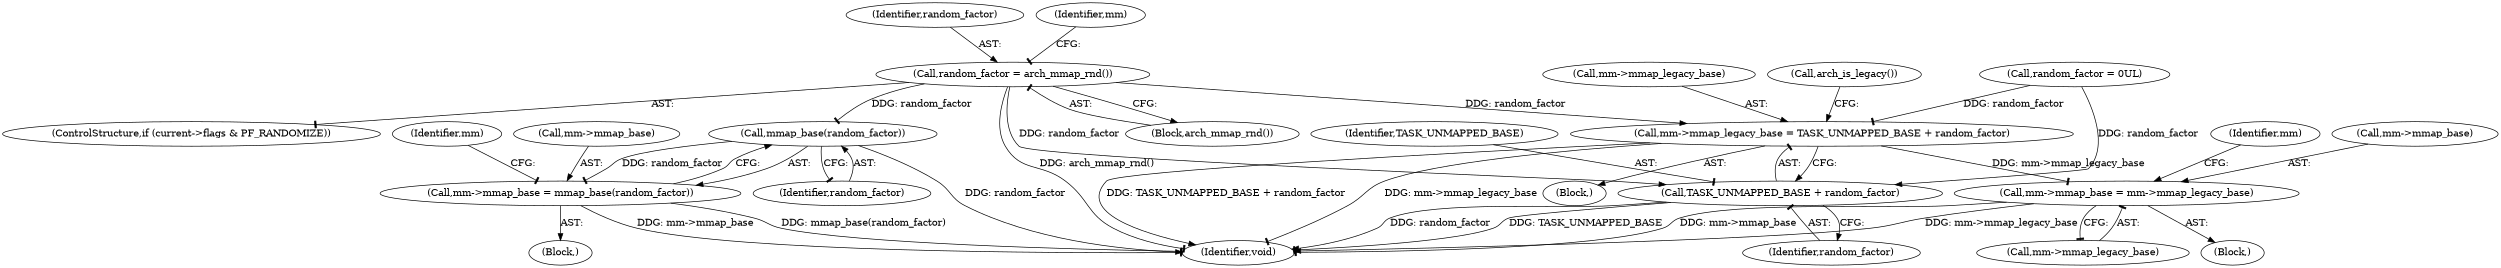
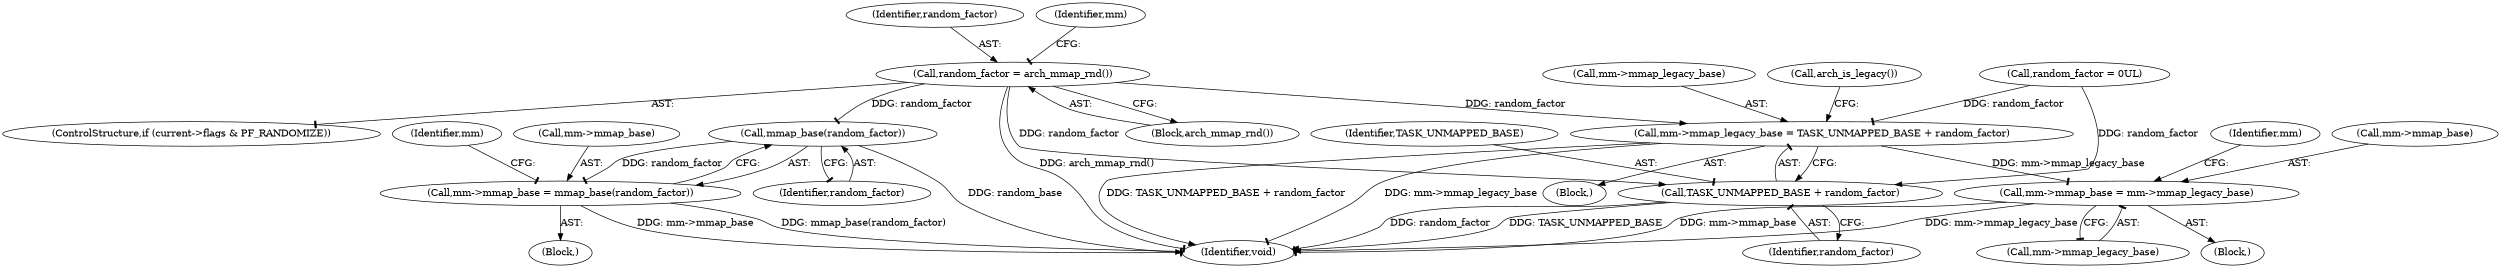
  digraph {
    edge [arrowhead=normal]
    n1 [label="(Call,random_factor = arch_mmap_rnd())"]
    n2 [label="(Call,mm->mmap_legacy_base = TASK_UNMAPPED_BASE + random_factor)"]
    n3 [label="(Call,TASK_UNMAPPED_BASE + random_factor)"]
    n4 [label="(Call,mmap_base(random_factor))"]
    n5 [label="(Identifier,void)"]
    n6 [label="(Block,arch_mmap_rnd())"]
    n7 [label="(ControlStructure,if (current->flags & PF_RANDOMIZE))"]
    n8 [label="(Call,mm->mmap_base = mm->mmap_legacy_base)"]
    n9 [label="(Block,)"]
    n10 [label="(Identifier,random_factor)"]
    n11 [label="(Call,mm->mmap_base = mmap_base(random_factor))"]
    n12 [label="(Identifier,random_factor)"]
    n13 [label="(Call,mm->mmap_legacy_base)"]
    n14 [label="(Block,)"]
    n15 [label="(Block,)"]
    n16 [label="(Call,mm->mmap_legacy_base)"]
    n17 [label="(Identifier,random_factor)"]
    n18 [label="(Call,mm->mmap_base)"]
    n19 [label="(Call,arch_is_legacy())"]
    n20 [label="(Identifier,mm)"]
    n21 [label="(Call,mm->mmap_base)"]
    n22 [label="(Identifier,mm)"]
    n23 [label="(Identifier,TASK_UNMAPPED_BASE)"]
    n24 [label="(Identifier,mm)"]
    n25 [label="(Call,random_factor = 0UL)"]
    n1 -> n2 [label="DDG: random_factor"]
    n1 -> n3 [label="DDG: random_factor"]
    n1 -> n4 [arrowhead=tee label="DDG: random_factor"]
    n1 -> n5 [arrowhead=tee label="DDG: arch_mmap_rnd()"]
    n1 -> n6 [label="CFG: "]
    n1 -> n7 [arrowhead=tee label="AST: "]
    n2 -> n3 [label="CFG: "]
    n2 -> n5 [arrowhead=tee label="DDG: mm->mmap_legacy_base"]
    n2 -> n5 [label="DDG: TASK_UNMAPPED_BASE + random_factor"]
    n2 -> n8 [arrowhead=tee label="DDG: mm->mmap_legacy_base"]
    n2 -> n9 [label="AST: "]
    n3 -> n2 [arrowhead=tee label="AST: "]
    n3 -> n5 [arrowhead=tee label="DDG: TASK_UNMAPPED_BASE"]
    n3 -> n5 [label="DDG: random_factor"]
    n3 -> n10 [label="CFG: "]
-   n4 -> n5 [label="DDG: random_factor"]
+   n4 -> n5 [label="DDG: random_base"]
    n4 -> n11 [label="AST: "]
    n4 -> n11 [arrowhead=tee label="DDG: random_factor"]
    n4 -> n12 [arrowhead=tee label="CFG: "]
-   n6 -> n1 [arrowhead=tee label="AST: "]
+   n6 -> n1 [label="AST: "]
    n8 -> n5 [arrowhead=tee label="DDG: mm->mmap_base"]
    n8 -> n5 [label="DDG: mm->mmap_legacy_base"]
    n8 -> n13 [arrowhead=tee label="CFG: "]
    n8 -> n14 [label="AST: "]
    n10 -> n3 [arrowhead=tee label="AST: "]
    n11 -> n4 [label="CFG: "]
    n11 -> n5 [arrowhead=tee label="DDG: mm->mmap_base"]
    n11 -> n5 [arrowhead=tee label="DDG: mmap_base(random_factor)"]
    n11 -> n15 [label="AST: "]
    n12 -> n4 [label="AST: "]
    n13 -> n8 [arrowhead=tee label="AST: "]
    n16 -> n2 [label="AST: "]
    n17 -> n1 [label="AST: "]
    n18 -> n8 [label="AST: "]
    n19 -> n2 [label="CFG: "]
    n20 -> n1 [arrowhead=tee label="CFG: "]
    n21 -> n11 [label="AST: "]
    n22 -> n8 [label="CFG: "]
    n23 -> n3 [arrowhead=tee label="AST: "]
    n24 -> n11 [arrowhead=tee label="CFG: "]
    n25 -> n2 [arrowhead=tee label="DDG: random_factor"]
    n25 -> n3 [label="DDG: random_factor"]
  }
